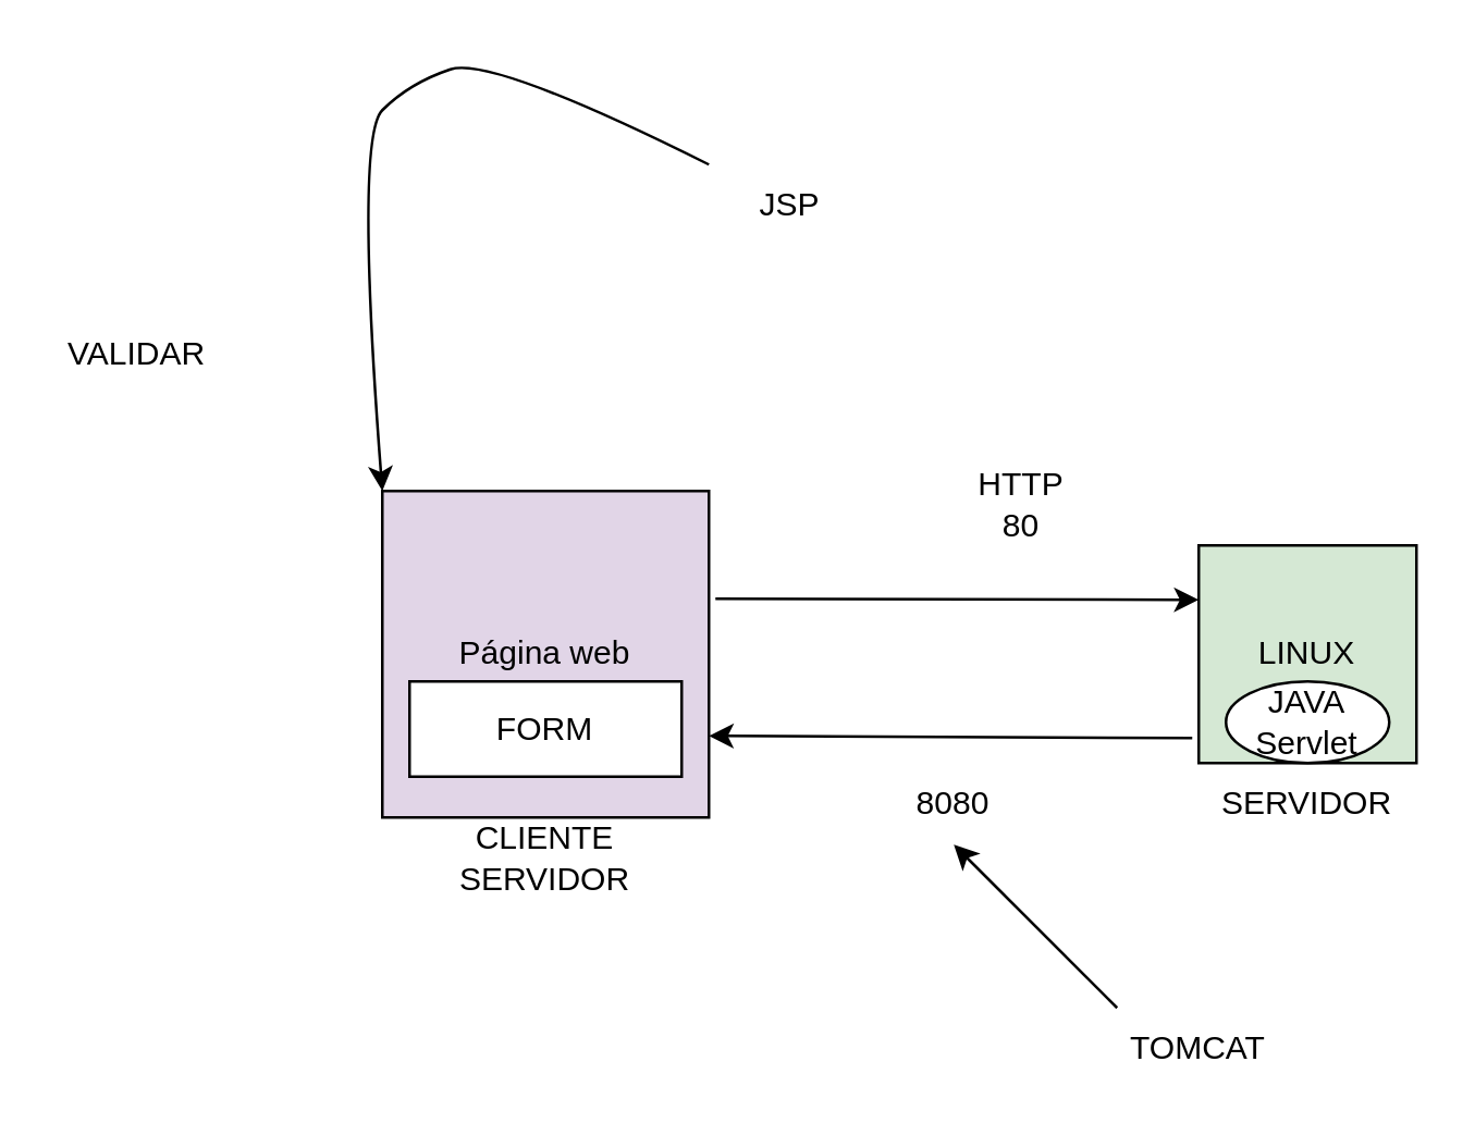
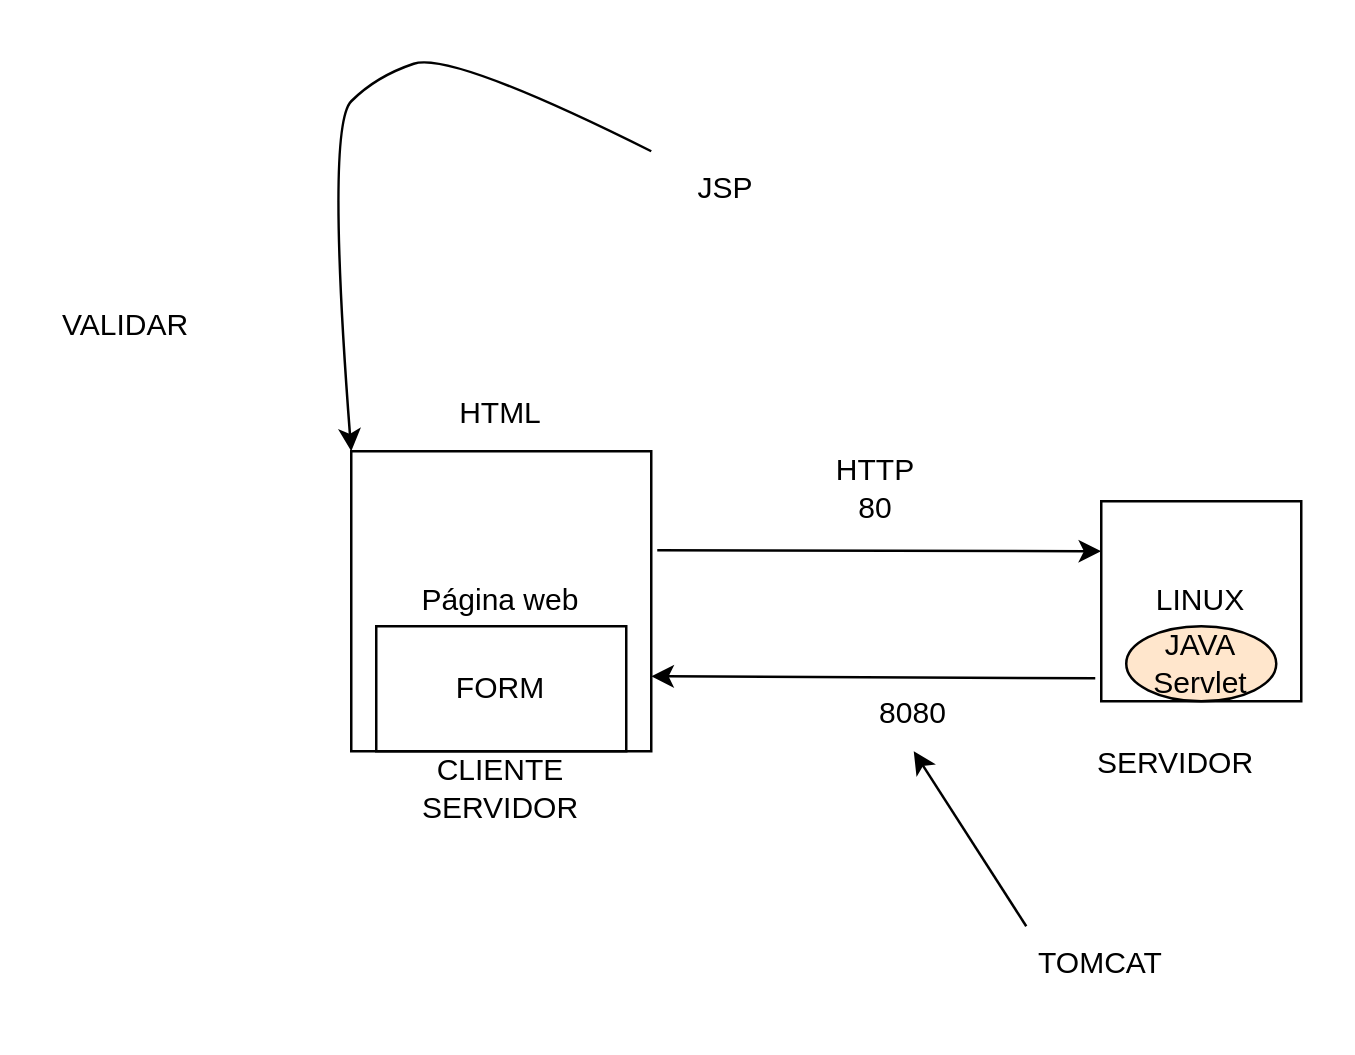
  <mxCell id="0" />
  <mxCell id="1" parent="0" />
- <mxCell id="2" value="Página web" style="whiteSpace=wrap;html=1;aspect=fixed;fillColor=#e1d5e7;" vertex="1" parent="1"><mxGeometry x="140" y="180" width="120" height="120" as="geometry" /></mxCell>
- <mxCell id="3" value="LINUX" style="whiteSpace=wrap;html=1;aspect=fixed;fillColor=#d5e8d4;" vertex="1" parent="1"><mxGeometry x="440" y="200" width="80" height="80" as="geometry" /></mxCell>
- <mxCell id="4" value="FORM" style="rounded=0;whiteSpace=wrap;html=1;" vertex="1" parent="1"><mxGeometry x="150" y="250" width="100" height="35" as="geometry" /></mxCell>
+ <mxCell id="2" value="Página web" style="whiteSpace=wrap;html=1;aspect=fixed;" vertex="1" parent="1"><mxGeometry x="140" y="180" width="120" height="120" as="geometry" /></mxCell>
+ <mxCell id="3" value="LINUX" style="whiteSpace=wrap;html=1;aspect=fixed;" vertex="1" parent="1"><mxGeometry x="440" y="200" width="80" height="80" as="geometry" /></mxCell>
+ <mxCell id="4" value="FORM" style="rounded=0;whiteSpace=wrap;html=1;" vertex="1" parent="1"><mxGeometry x="150" y="250" width="100" height="50" as="geometry" /></mxCell>
  <mxCell id="5" value="" style="endArrow=classic;html=1;exitX=1.02;exitY=0.33;exitDx=0;exitDy=0;entryX=0;entryY=0.25;entryDx=0;entryDy=0;exitPerimeter=0;" edge="1" parent="1" source="2" target="3"><mxGeometry width="50" height="50" relative="1" as="geometry"><mxPoint x="330" y="270" as="sourcePoint" /><mxPoint x="380" y="220" as="targetPoint" /></mxGeometry></mxCell>
  <mxCell id="6" value="" style="endArrow=classic;html=1;entryX=1;entryY=0.75;entryDx=0;entryDy=0;exitX=-0.03;exitY=0.885;exitDx=0;exitDy=0;exitPerimeter=0;" edge="1" parent="1" source="3" target="2"><mxGeometry width="50" height="50" relative="1" as="geometry"><mxPoint x="330" y="270" as="sourcePoint" /><mxPoint x="380" y="220" as="targetPoint" /></mxGeometry></mxCell>
- <mxCell id="7" value="HTTP&lt;br&gt;80" style="text;html=1;strokeColor=none;fillColor=none;align=center;verticalAlign=middle;whiteSpace=wrap;rounded=0;" vertex="1" parent="1"><mxGeometry x="345" y="170" width="60" height="30" as="geometry" /></mxCell>
- <mxCell id="8" value="8080" style="text;html=1;strokeColor=none;fillColor=none;align=center;verticalAlign=middle;whiteSpace=wrap;rounded=0;" vertex="1" parent="1"><mxGeometry x="320" y="280" width="60" height="30" as="geometry" /></mxCell>
+ <mxCell id="7" value="HTTP&lt;br&gt;80" style="text;html=1;strokeColor=none;fillColor=none;align=center;verticalAlign=middle;whiteSpace=wrap;rounded=0;" vertex="1" parent="1"><mxGeometry x="320" y="180" width="60" height="30" as="geometry" /></mxCell>
+ <mxCell id="8" value="8080" style="text;html=1;strokeColor=none;fillColor=none;align=center;verticalAlign=middle;whiteSpace=wrap;rounded=0;" vertex="1" parent="1"><mxGeometry x="335" y="270" width="60" height="30" as="geometry" /></mxCell>
  <mxCell id="9" value="CLIENTE&lt;br&gt;SERVIDOR" style="text;html=1;strokeColor=none;fillColor=none;align=center;verticalAlign=middle;whiteSpace=wrap;rounded=0;" vertex="1" parent="1"><mxGeometry x="170" y="300" width="60" height="30" as="geometry" /></mxCell>
- <mxCell id="10" value="SERVIDOR" style="text;html=1;strokeColor=none;fillColor=none;align=center;verticalAlign=middle;whiteSpace=wrap;rounded=0;" vertex="1" parent="1"><mxGeometry x="450" y="280" width="60" height="30" as="geometry" /></mxCell>
+ <mxCell id="10" value="SERVIDOR" style="text;html=1;strokeColor=none;fillColor=none;align=center;verticalAlign=middle;whiteSpace=wrap;rounded=0;" vertex="1" parent="1"><mxGeometry x="440" y="290" width="60" height="30" as="geometry" /></mxCell>
  <mxCell id="11" value="" style="endArrow=classic;html=1;entryX=0.5;entryY=1;entryDx=0;entryDy=0;" edge="1" parent="1" target="8"><mxGeometry width="50" height="50" relative="1" as="geometry"><mxPoint x="410" y="370" as="sourcePoint" /><mxPoint x="445" y="360" as="targetPoint" /></mxGeometry></mxCell>
  <mxCell id="12" value="TOMCAT" style="text;html=1;strokeColor=none;fillColor=none;align=center;verticalAlign=middle;whiteSpace=wrap;rounded=0;" vertex="1" parent="1"><mxGeometry x="410" y="370" width="60" height="30" as="geometry" /></mxCell>
+ <mxCell id="13" value="HTML" style="text;html=1;strokeColor=none;fillColor=none;align=center;verticalAlign=middle;whiteSpace=wrap;rounded=0;" vertex="1" parent="1"><mxGeometry x="170" y="150" width="60" height="30" as="geometry" /></mxCell>
  <mxCell id="14" value="" style="curved=1;endArrow=classic;html=1;entryX=0;entryY=0;entryDx=0;entryDy=0;" edge="1" parent="1" target="2"><mxGeometry width="50" height="50" relative="1" as="geometry"><mxPoint x="260" y="60" as="sourcePoint" /><mxPoint x="180" y="50" as="targetPoint" /><Array as="points"><mxPoint x="180" y="20" /><mxPoint x="150" y="30" /><mxPoint x="130" y="50" /></Array></mxGeometry></mxCell>
  <mxCell id="15" value="JSP" style="text;html=1;strokeColor=none;fillColor=none;align=center;verticalAlign=middle;whiteSpace=wrap;rounded=0;" vertex="1" parent="1"><mxGeometry x="260" y="60" width="60" height="30" as="geometry" /></mxCell>
  <mxCell id="16" value="VALIDAR" style="text;html=1;strokeColor=none;fillColor=none;align=center;verticalAlign=middle;whiteSpace=wrap;rounded=0;" vertex="1" parent="1"><mxGeometry x="20" y="115" width="60" height="30" as="geometry" /></mxCell>
- <mxCell id="17" value="JAVA&lt;br&gt;Servlet" style="ellipse;whiteSpace=wrap;html=1;" vertex="1" parent="1"><mxGeometry x="450" y="250" width="60" height="30" as="geometry" /></mxCell>
+ <mxCell id="17" value="JAVA&lt;br&gt;Servlet" style="ellipse;whiteSpace=wrap;html=1;fillColor=#ffe6cc;" vertex="1" parent="1"><mxGeometry x="450" y="250" width="60" height="30" as="geometry" /></mxCell>
